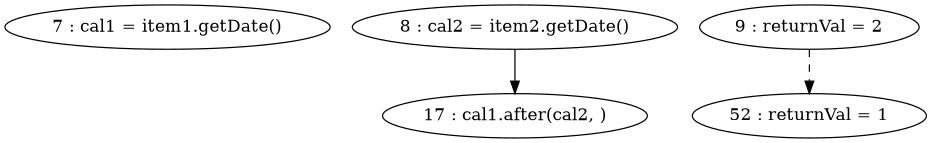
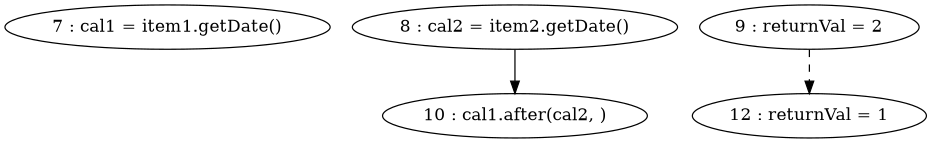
  digraph {
    "7 : cal1 = item1.getDate()"
    "8 : cal2 = item2.getDate()"
-   "10 : cal1.after(cal2, )" [label="17 : cal1.after(cal2, )"]
+   "10 : cal1.after(cal2, )"
    n4 [label="9 : returnVal = 2"]
-   "12 : returnVal = 1" [label="52 : returnVal = 1"]
+   "12 : returnVal = 1"
    "8 : cal2 = item2.getDate()" -> "10 : cal1.after(cal2, )"
    n4 -> "12 : returnVal = 1" [style=dashed]
  }
